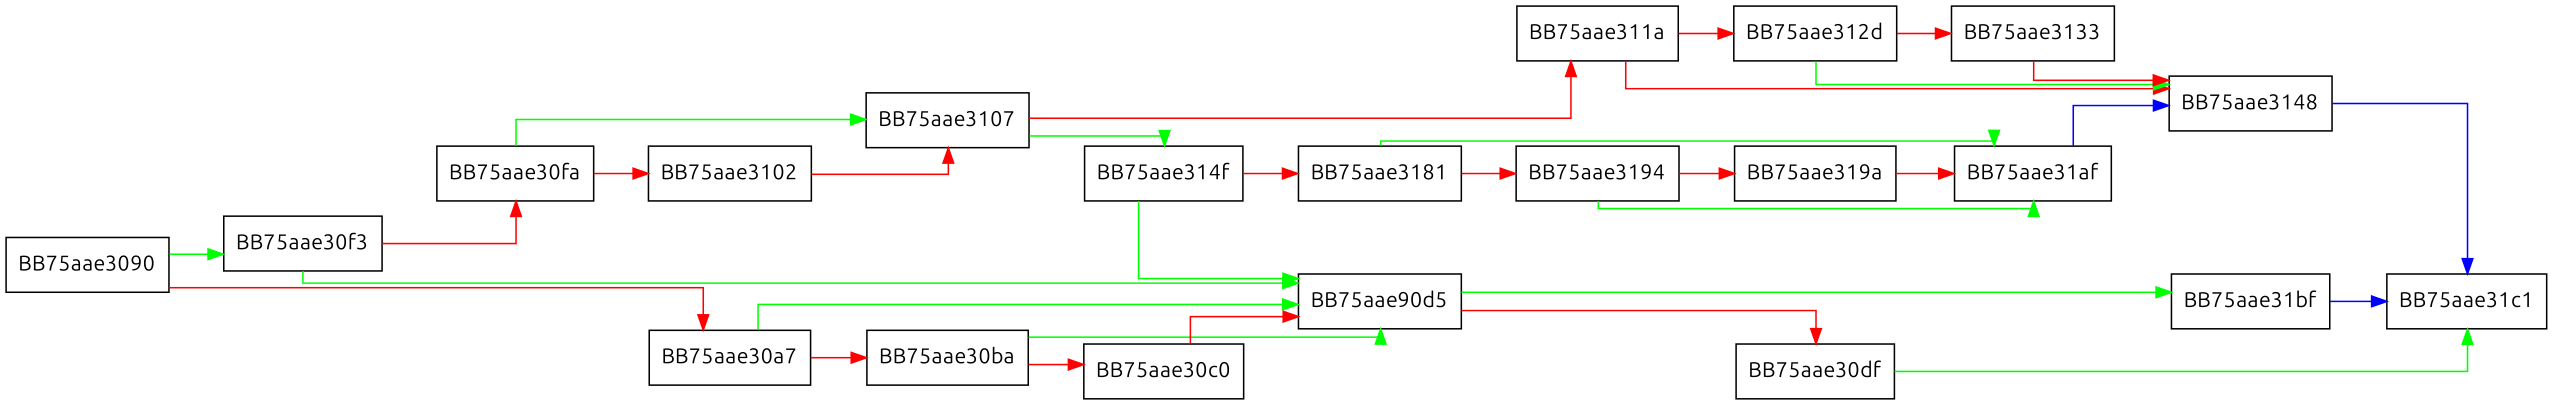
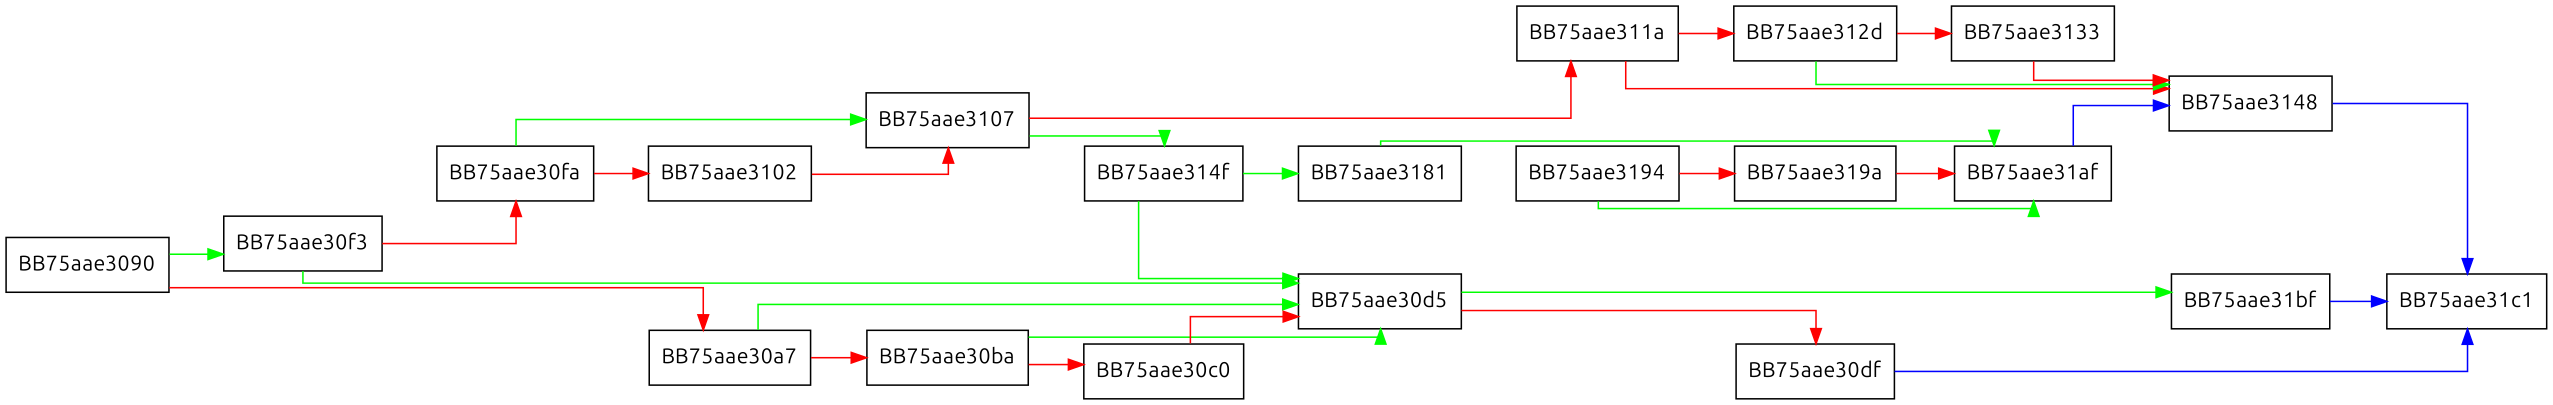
  digraph {
    fontname=Ubuntu
    rankdir=LR
    splines=ortho
    node [fontname=Ubuntu shape=box]
    edge [color=red fontname=Ubuntu]
    BB75aae3090
    BB75aae30f3
    BB75aae30a7
-   BB75aae30d5 [label=BB75aae90d5]
+   BB75aae30d5
    BB75aae30fa
    BB75aae30ba
    BB75aae31bf
    BB75aae30df
    BB75aae3107
    BB75aae3102
    BB75aae30c0
    BB75aae31c1
    BB75aae314f
    BB75aae311a
    BB75aae3181
    BB75aae3148
    BB75aae312d
    BB75aae31af
    BB75aae3194
    BB75aae3133
    BB75aae319a
    BB75aae3090 -> BB75aae30f3 [color=green]
    BB75aae3090 -> BB75aae30a7
    BB75aae30f3 -> BB75aae30d5 [color=green]
    BB75aae30f3 -> BB75aae30fa
    BB75aae30a7 -> BB75aae30d5 [color=green]
    BB75aae30a7 -> BB75aae30ba
    BB75aae30d5 -> BB75aae31bf [color=green]
    BB75aae30d5 -> BB75aae30df
    BB75aae30fa -> BB75aae3107 [color=green]
    BB75aae30fa -> BB75aae3102
    BB75aae30ba -> BB75aae30d5 [color=green]
    BB75aae30ba -> BB75aae30c0
    BB75aae31bf -> BB75aae31c1 [color=blue]
-   BB75aae30df -> BB75aae31c1 [color=green]
+   BB75aae30df -> BB75aae31c1 [color=blue]
    BB75aae3107 -> BB75aae314f [color=green]
    BB75aae3107 -> BB75aae311a
    BB75aae3102 -> BB75aae3107
    BB75aae30c0 -> BB75aae30d5
    BB75aae314f -> BB75aae30d5 [color=green]
-   BB75aae314f -> BB75aae3181
+   BB75aae314f -> BB75aae3181 [color=green]
    BB75aae311a -> BB75aae3148
    BB75aae311a -> BB75aae312d
    BB75aae3181 -> BB75aae31af [color=green]
-   BB75aae3181 -> BB75aae3194
    BB75aae3148 -> BB75aae31c1 [color=blue]
    BB75aae312d -> BB75aae3148 [color=green]
    BB75aae312d -> BB75aae3133
    BB75aae31af -> BB75aae3148 [color=blue]
    BB75aae3194 -> BB75aae31af [color=green]
    BB75aae3194 -> BB75aae319a
    BB75aae3133 -> BB75aae3148
    BB75aae319a -> BB75aae31af
  }
